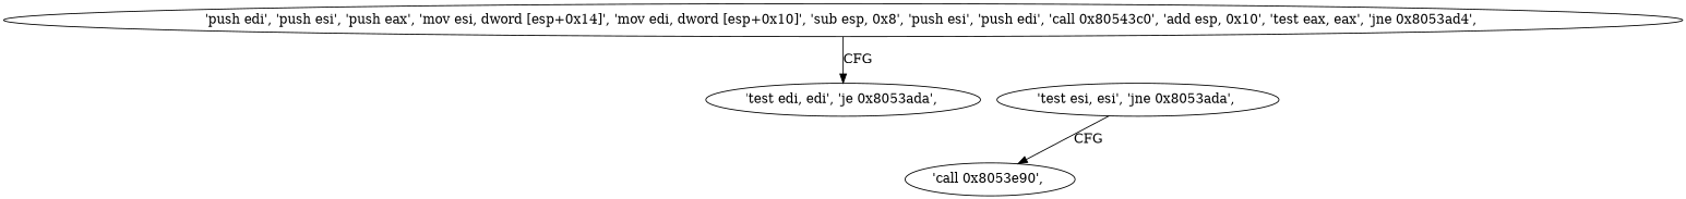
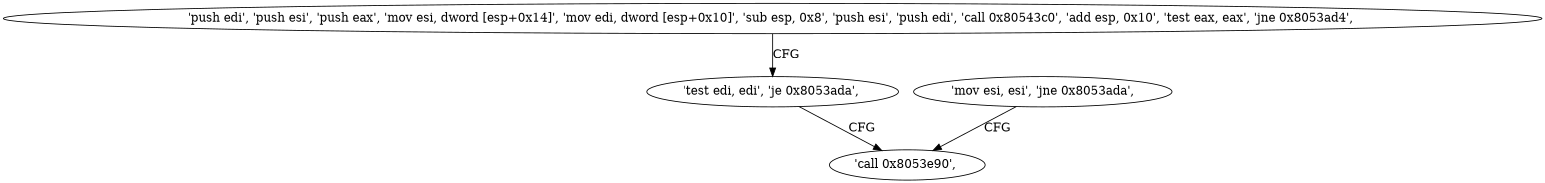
  digraph {
    n1 [label="'push edi', 'push esi', 'push eax', 'mov esi, dword [esp+0x14]', 'mov edi, dword [esp+0x10]', 'sub esp, 0x8', 'push esi', 'push edi', 'call 0x80543c0', 'add esp, 0x10', 'test eax, eax', 'jne 0x8053ad4', "]
    n2 [label="'test edi, edi', 'je 0x8053ada', "]
    n3 [label="'call 0x8053e90', "]
-   n4 [label="'test esi, esi', 'jne 0x8053ada', "]
+   n4 [label="'mov esi, esi', 'jne 0x8053ada',"]
    n1 -> n2 [label=CFG]
+   n2 -> n3 [label=CFG]
    n4 -> n3 [label=CFG]
  }
